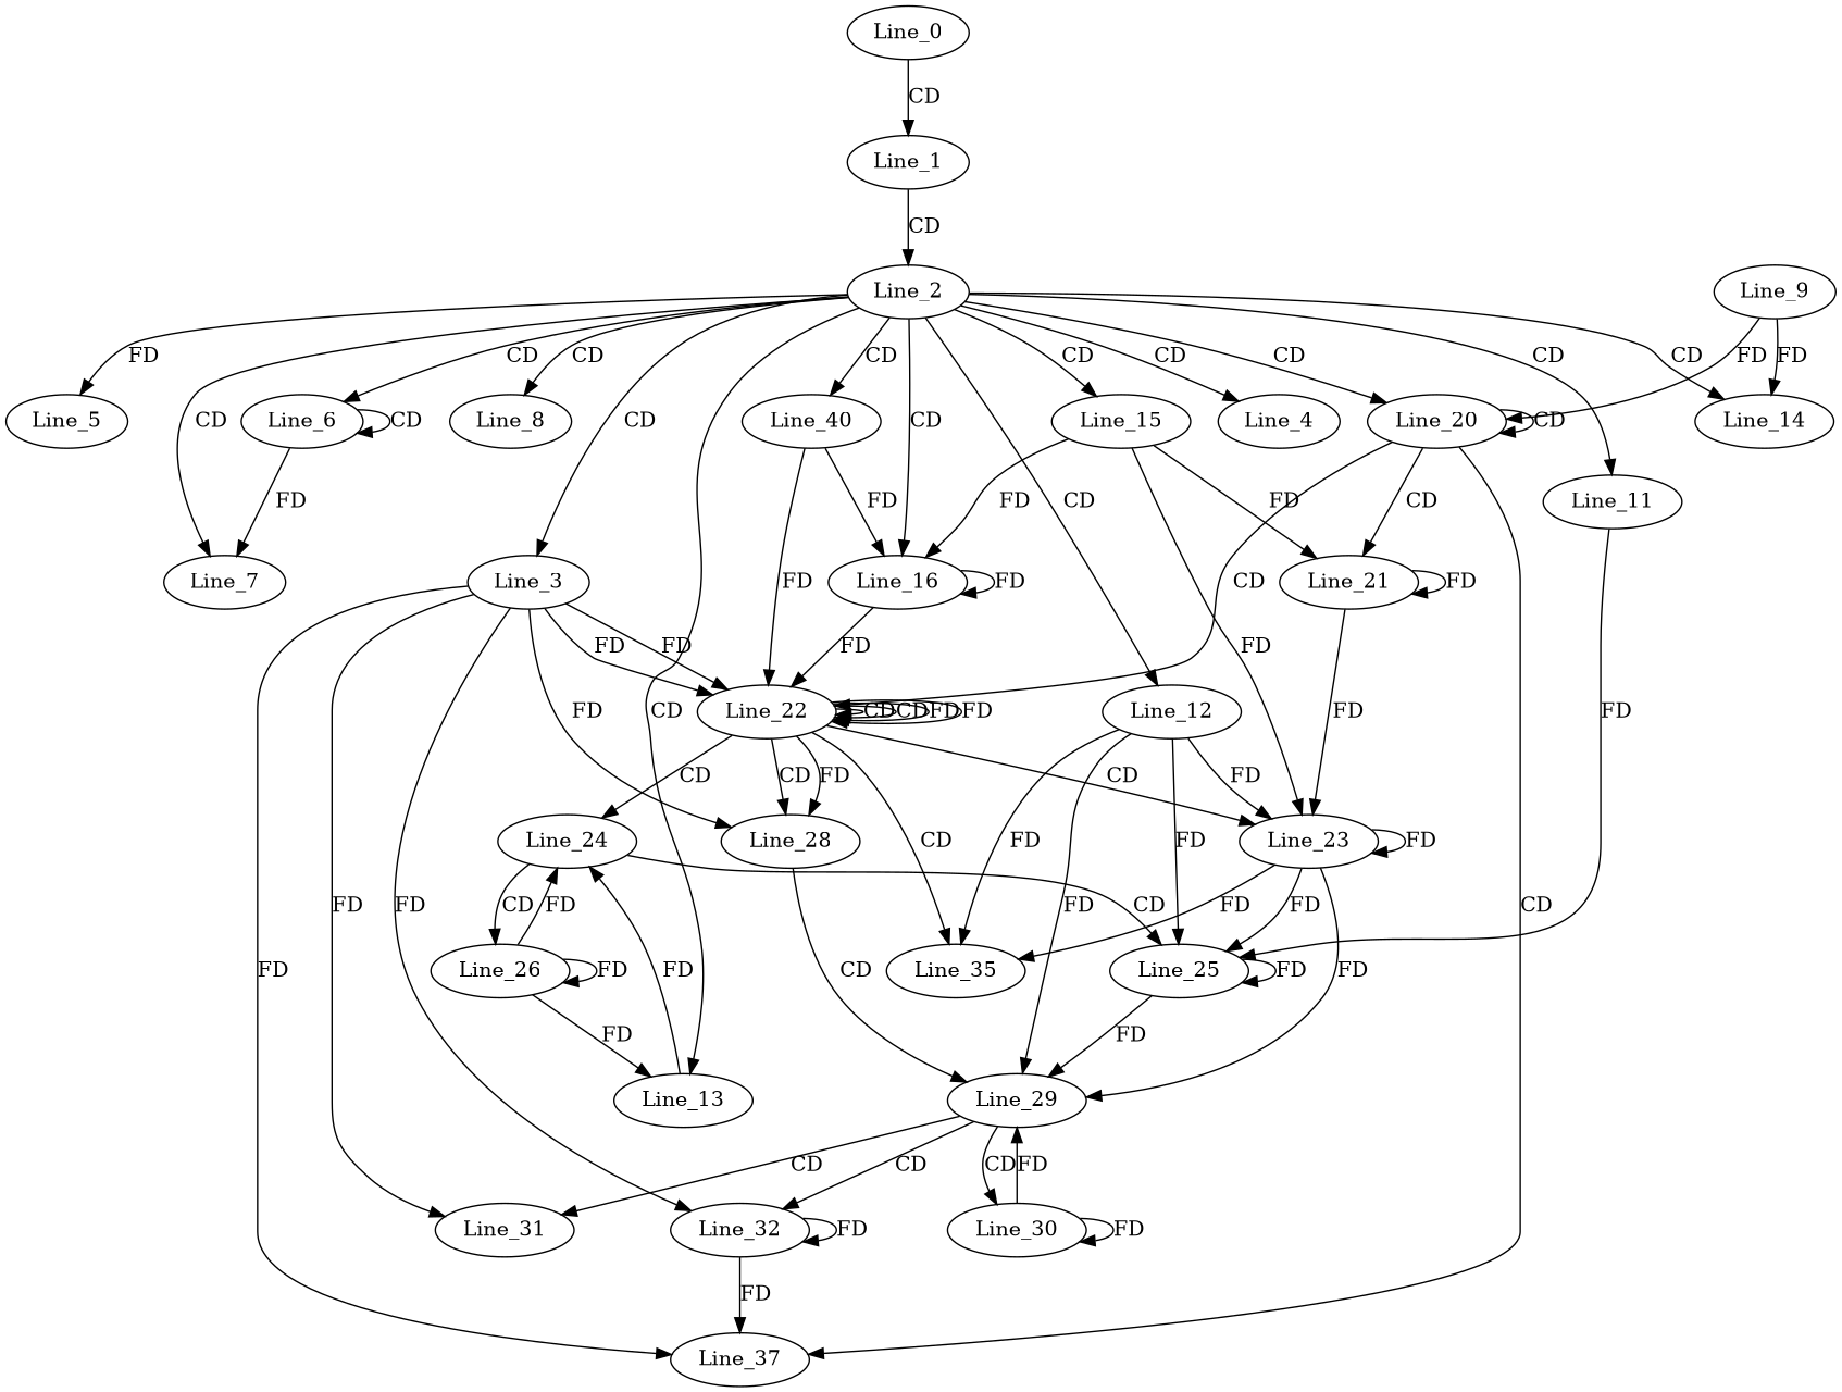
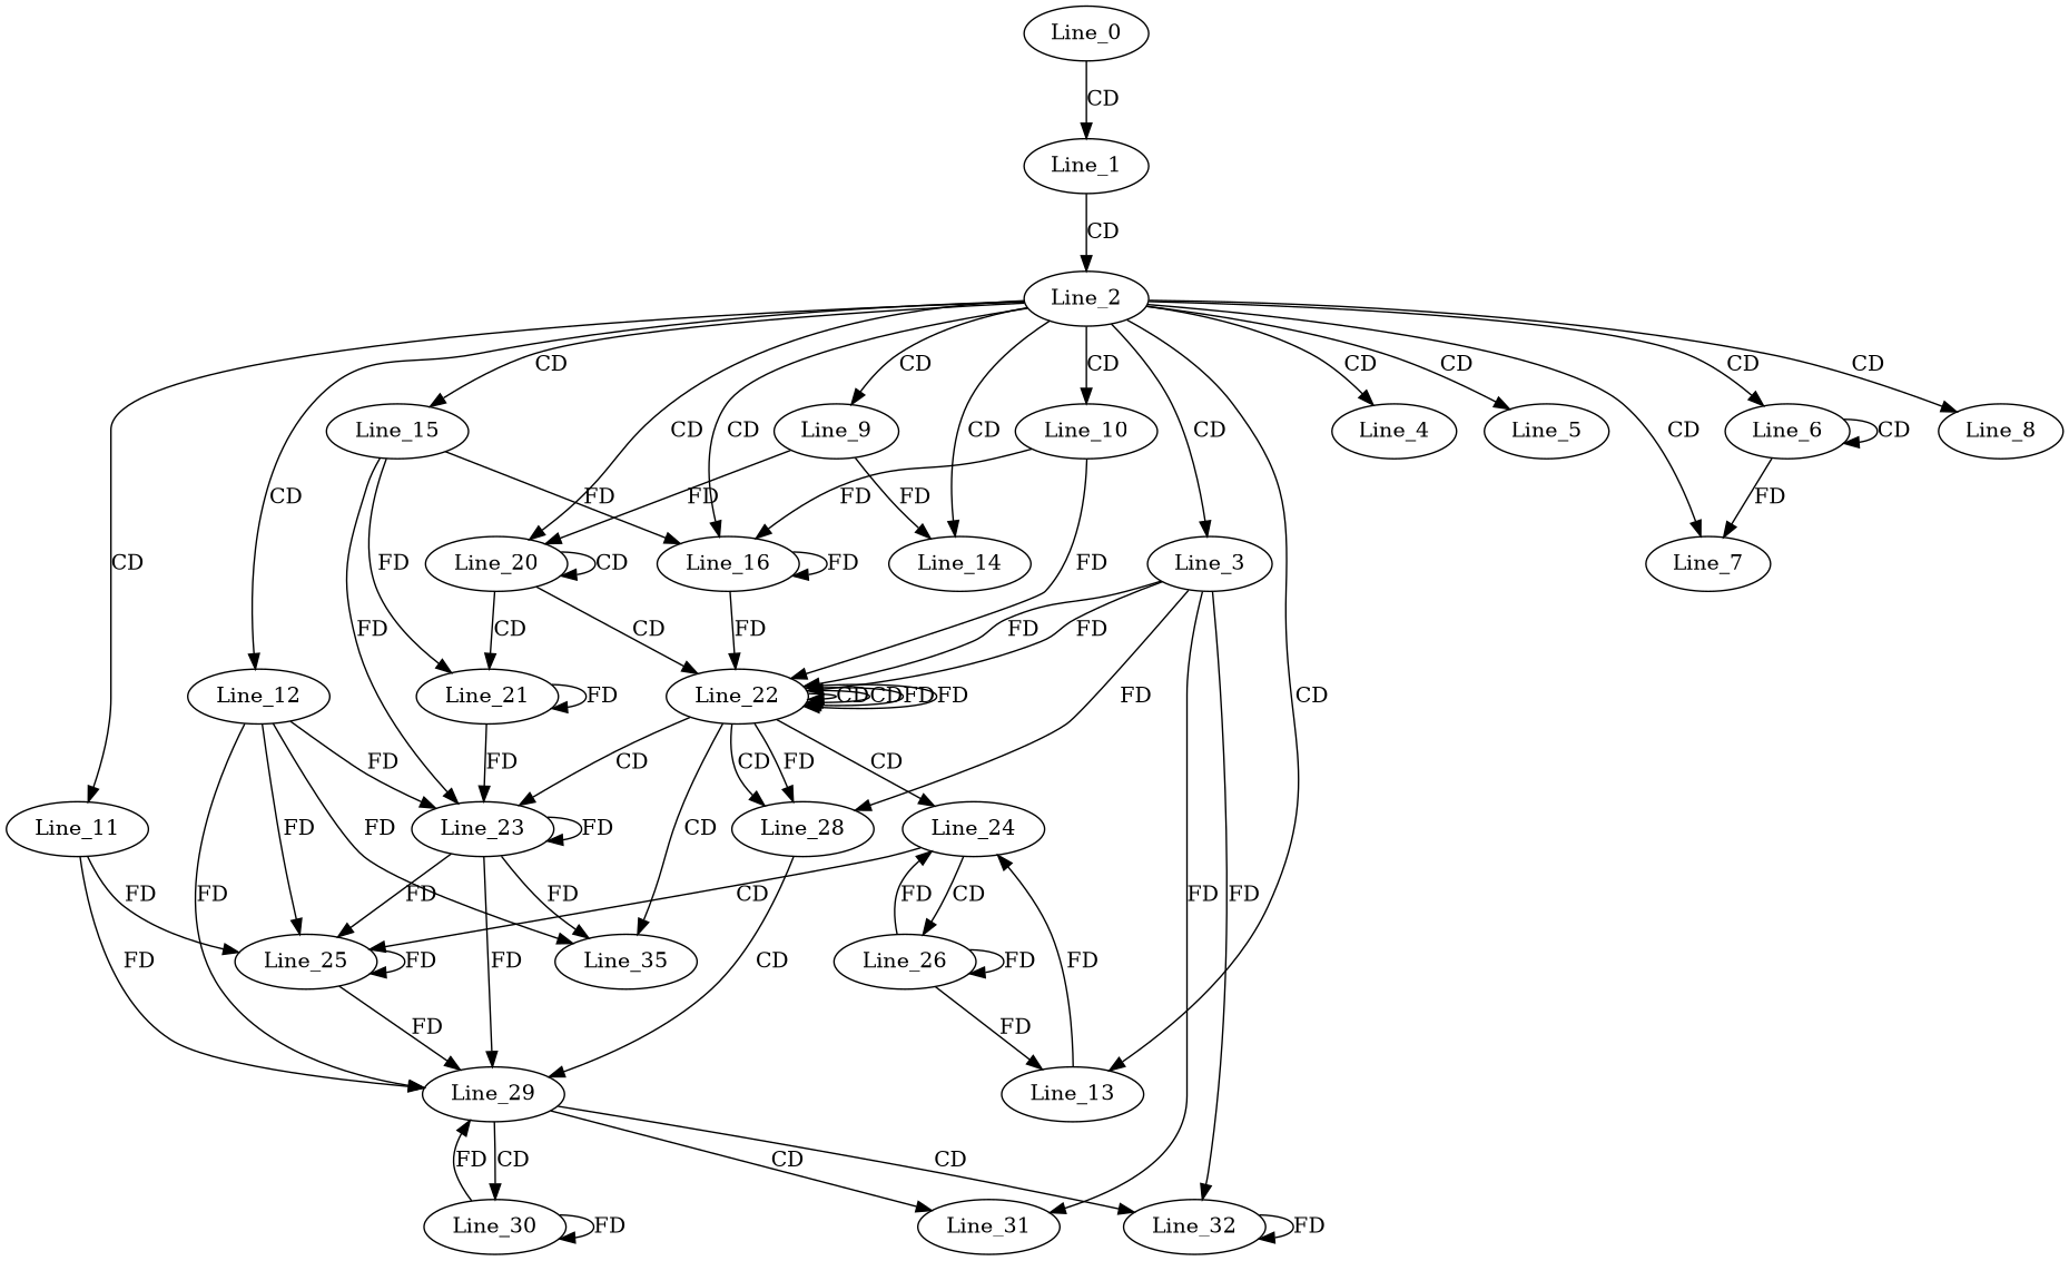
  digraph {
    Line_0
    Line_1
    Line_2
    Line_3
    Line_4
    Line_5
    Line_6
    Line_7
    Line_8
    Line_9
-   Line_10 [label=Line_40]
+   Line_10
    Line_11
    Line_12
    Line_13
    Line_14
    Line_15
    Line_16
    Line_20
    Line_22
    Line_28
    Line_31
    Line_32
-   Line_37
    Line_25
    Line_29
    Line_23
    Line_35
    Line_24
    Line_21
    Line_30
    Line_26
    Line_0 -> Line_1 [label=CD]
    Line_1 -> Line_2 [label=CD]
    Line_2 -> Line_3 [label=CD]
    Line_2 -> Line_4 [label=CD]
-   Line_2 -> Line_5 [label=FD]
+   Line_2 -> Line_5 [label=CD]
    Line_2 -> Line_6 [label=CD]
    Line_2 -> Line_7 [label=CD]
    Line_2 -> Line_8 [label=CD]
+   Line_2 -> Line_9 [label=CD]
    Line_2 -> Line_10 [label=CD]
    Line_2 -> Line_11 [label=CD]
    Line_2 -> Line_12 [label=CD]
    Line_2 -> Line_13 [label=CD]
    Line_2 -> Line_14 [label=CD]
    Line_2 -> Line_15 [label=CD]
    Line_2 -> Line_16 [label=CD]
    Line_2 -> Line_20 [label=CD]
    Line_3 -> Line_22 [label=FD]
    Line_3 -> Line_22 [label=FD]
    Line_3 -> Line_28 [label=FD]
    Line_3 -> Line_31 [label=FD]
    Line_3 -> Line_32 [label=FD]
-   Line_3 -> Line_37 [label=FD]
    Line_6 -> Line_6 [label=CD]
    Line_6 -> Line_7 [label=FD]
    Line_9 -> Line_14 [label=FD]
    Line_9 -> Line_20 [label=FD]
    Line_10 -> Line_16 [label=FD]
    Line_10 -> Line_22 [label=FD]
    Line_11 -> Line_25 [label=FD]
+   Line_11 -> Line_29 [label=FD]
    Line_12 -> Line_25 [label=FD]
    Line_12 -> Line_29 [label=FD]
    Line_12 -> Line_23 [label=FD]
    Line_12 -> Line_35 [label=FD]
    Line_13 -> Line_24 [label=FD]
    Line_15 -> Line_16 [label=FD]
    Line_15 -> Line_23 [label=FD]
    Line_15 -> Line_21 [label=FD]
    Line_16 -> Line_16 [label=FD]
    Line_16 -> Line_22 [label=FD]
    Line_20 -> Line_20 [label=CD]
    Line_20 -> Line_22 [label=CD]
-   Line_20 -> Line_37 [label=CD]
    Line_20 -> Line_21 [label=CD]
    Line_22 -> Line_22 [label=CD]
    Line_22 -> Line_22 [label=CD]
    Line_22 -> Line_22 [label=FD]
    Line_22 -> Line_22 [label=FD]
    Line_22 -> Line_28 [label=CD]
    Line_22 -> Line_28 [label=FD]
    Line_22 -> Line_23 [label=CD]
    Line_22 -> Line_35 [label=CD]
    Line_22 -> Line_24 [label=CD]
    Line_28 -> Line_29 [label=CD]
    Line_32 -> Line_32 [label=FD]
-   Line_32 -> Line_37 [label=FD]
    Line_25 -> Line_25 [label=FD]
    Line_25 -> Line_29 [label=FD]
    Line_29 -> Line_31 [label=CD]
    Line_29 -> Line_32 [label=CD]
    Line_29 -> Line_30 [label=CD]
    Line_23 -> Line_25 [label=FD]
    Line_23 -> Line_29 [label=FD]
    Line_23 -> Line_23 [label=FD]
    Line_23 -> Line_35 [label=FD]
    Line_24 -> Line_25 [label=CD]
    Line_24 -> Line_26 [label=CD]
    Line_21 -> Line_23 [label=FD]
    Line_21 -> Line_21 [label=FD]
    Line_30 -> Line_29 [label=FD]
    Line_30 -> Line_30 [label=FD]
    Line_26 -> Line_13 [label=FD]
    Line_26 -> Line_24 [label=FD]
    Line_26 -> Line_26 [label=FD]
  }
